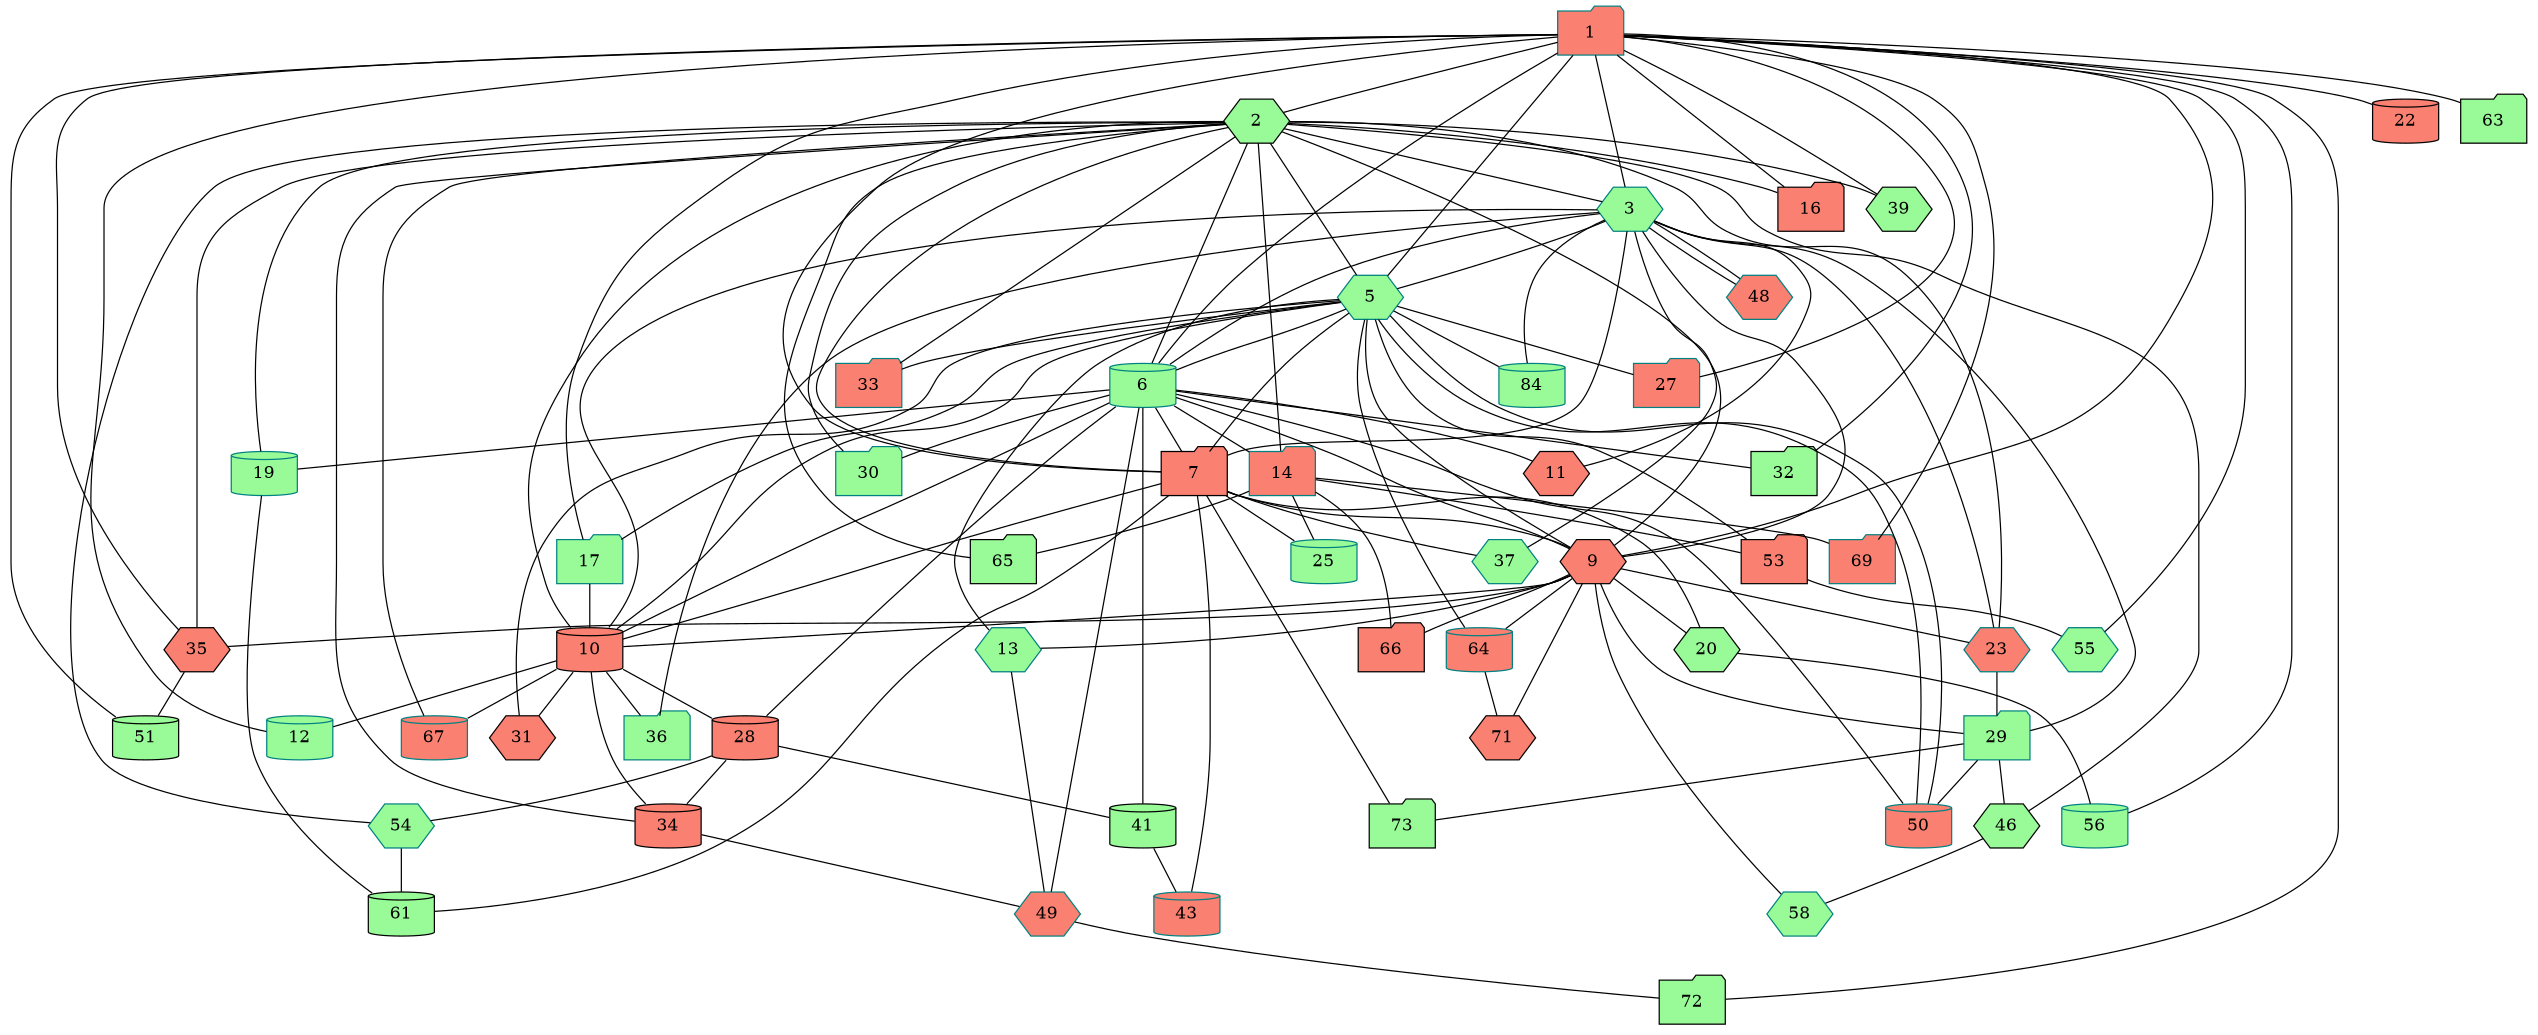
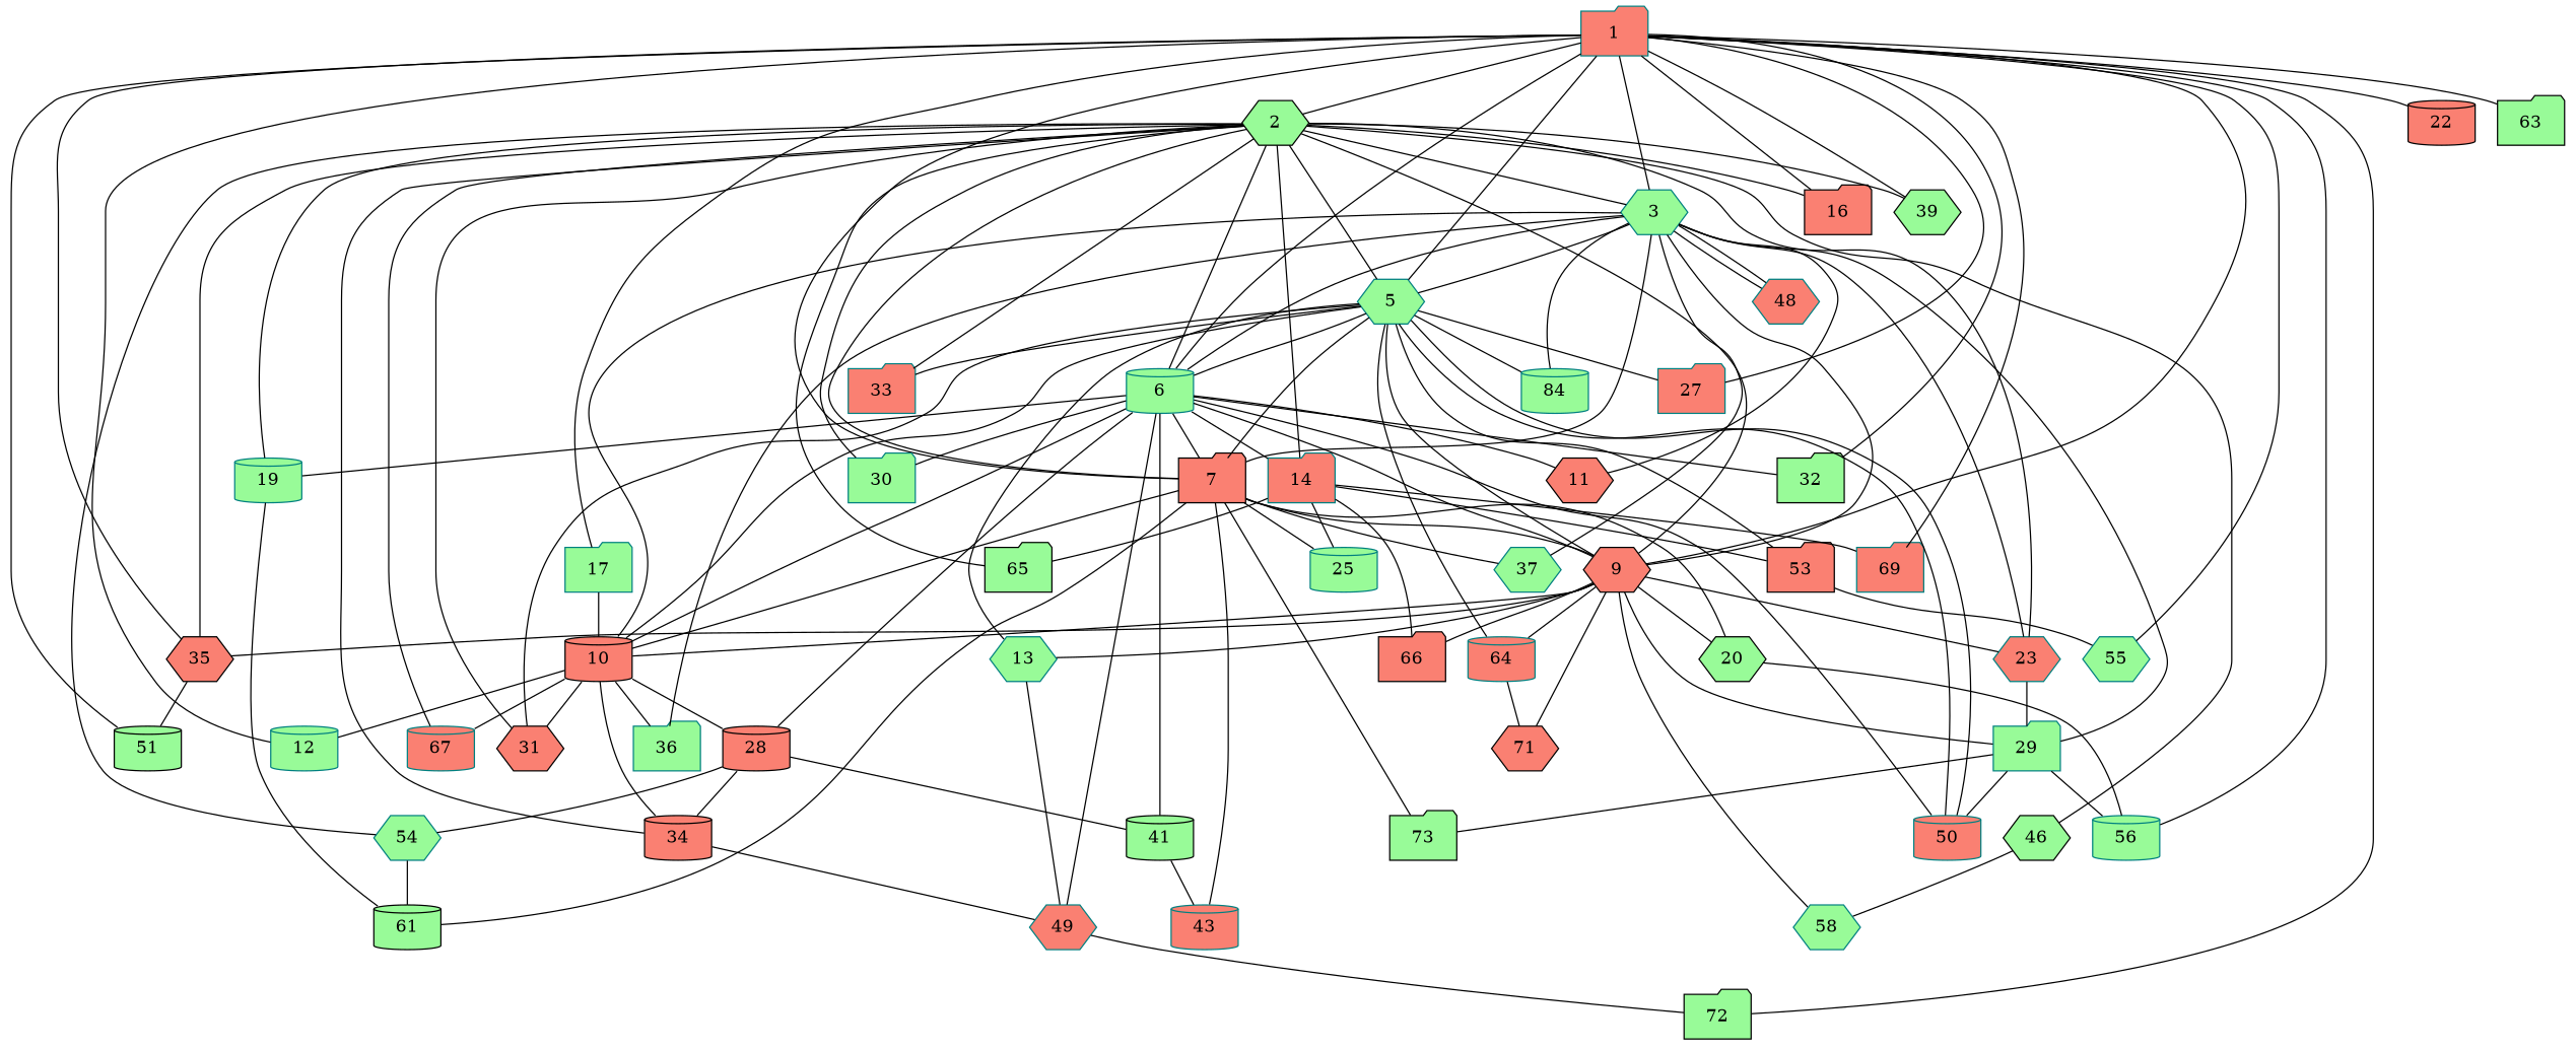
  graph {
    node [color=teal fillcolor=palegreen shape=hexagon style=filled]
    1 [fillcolor=salmon shape=folder super="+4"]
    2 [color=black super="+8"]
    3 [super="+21"]
    5 [super="+45"]
    6 [shape=cylinder super="+70"]
    7 [color=black fillcolor=salmon shape=folder super="+26"]
    9 [color=black fillcolor=salmon super="+44"]
    12 [shape=cylinder]
    16 [color=black fillcolor=salmon shape=folder super="+18"]
    17 [shape=folder]
    22 [color=black fillcolor=salmon shape=cylinder]
    27 [fillcolor=salmon shape=folder]
    32 [color=black shape=folder]
    35 [color=black fillcolor=salmon super="+47"]
    39 [color=black]
    51 [color=black shape=cylinder]
    55
    56 [shape=cylinder]
    63 [color=black shape=folder]
    69 [fillcolor=salmon shape=folder]
    72 [color=black shape=folder]
    10 [color=black fillcolor=salmon shape=cylinder super="+42"]
    14 [fillcolor=salmon shape=folder super="+15"]
    19 [shape=cylinder super="+74"]
    23 [fillcolor=salmon super="+38"]
    30 [shape=folder]
    33 [fillcolor=salmon shape=folder]
    34 [color=black fillcolor=salmon shape=cylinder super="+40"]
    46 [color=black super="+60"]
    54
    65 [color=black shape=folder]
    67 [fillcolor=salmon shape=cylinder]
    11 [color=black fillcolor=salmon]
    n34 [label=84 shape=cylinder super="+59"]
    29 [shape=folder super="+52"]
    36 [shape=folder super="+57"]
    37
    48 [fillcolor=salmon]
    13
    31 [color=black fillcolor=salmon]
    50 [fillcolor=salmon shape=cylinder super="+62"]
    53 [color=black fillcolor=salmon shape=folder]
    64 [fillcolor=salmon shape=cylinder]
    28 [color=black fillcolor=salmon shape=cylinder]
    41 [color=black shape=cylinder]
    49 [fillcolor=salmon super="+68"]
    20 [color=black]
    25 [shape=cylinder]
    43 [fillcolor=salmon shape=cylinder]
    61 [color=black shape=cylinder]
    73 [color=black shape=folder]
    58
    66 [color=black fillcolor=salmon shape=folder]
    71 [color=black fillcolor=salmon]
    1 -- 2 [weight=4]
    1 -- 3 [weight=2]
    1 -- 5 [weight=2]
    1 -- 6 [weight=2]
    1 -- 7 [weight=2]
    1 -- 9 [weight=2]
    1 -- 12
    1 -- 16
    1 -- 17
    1 -- 22
    1 -- 27
    1 -- 32
    1 -- 35
    1 -- 39
    1 -- 51
    1 -- 55
    1 -- 56
    1 -- 63
    1 -- 69
    1 -- 72
    2 -- 3 [weight=2]
    2 -- 5 [weight=2]
    2 -- 6 [weight=2]
    2 -- 7 [weight=2]
    2 -- 9 [weight=2]
    2 -- 16 [weight=2]
    2 -- 35
    2 -- 39
-   2 -- 10 [weight=2]
+   2 -- 31 [weight=2]
    2 -- 14 [weight=2]
    2 -- 19
    2 -- 23
    2 -- 30
    2 -- 33
    2 -- 34
    2 -- 46 [weight=2]
    2 -- 54
    2 -- 65
    2 -- 67
    3 -- 5 [weight=2]
    3 -- 6
    3 -- 7
    3 -- 9 [weight=2]
    3 -- 10
    3 -- 23
    3 -- 11
    3 -- n34
    3 -- 29
    3 -- 36
    3 -- 37
    3 -- 48
    3 -- 48
    5 -- 6
    5 -- 7 [weight=2]
    5 -- 9
-   5 -- 17
    5 -- 27
    5 -- 10
    5 -- 33
    5 -- n34 [weight=2]
    5 -- 13
    5 -- 31
    5 -- 50
    5 -- 50
    5 -- 53
    5 -- 64
    6 -- 7
    6 -- 9
    6 -- 32
    6 -- 10
    6 -- 14
    6 -- 19
    6 -- 30
    6 -- 11
    6 -- 50
    6 -- 28
    6 -- 41
    6 -- 49
    7 -- 9 [weight=2]
    7 -- 10
    7 -- 37
    7 -- 20
    7 -- 25
    7 -- 43
    7 -- 61
    7 -- 73
    9 -- 35
    9 -- 10
    9 -- 23
    9 -- 29
    9 -- 13
    9 -- 64
    9 -- 20
    9 -- 58
    9 -- 66
    9 -- 71
    17 -- 10 [weight=3]
    35 -- 51
    10 -- 12
    10 -- 34
    10 -- 67
    10 -- 36 [weight=2]
    10 -- 31
    10 -- 28
    14 -- 69
    14 -- 65
    14 -- 53
    14 -- 25
    14 -- 66
    19 -- 61
    23 -- 29
    34 -- 49
    46 -- 58
    54 -- 61
-   29 -- 46
+   29 -- 56
    29 -- 50
    29 -- 73
    13 -- 49
    53 -- 55
    64 -- 71
    28 -- 34
    28 -- 54
    28 -- 41
    41 -- 43
    49 -- 72
    20 -- 56
  }
